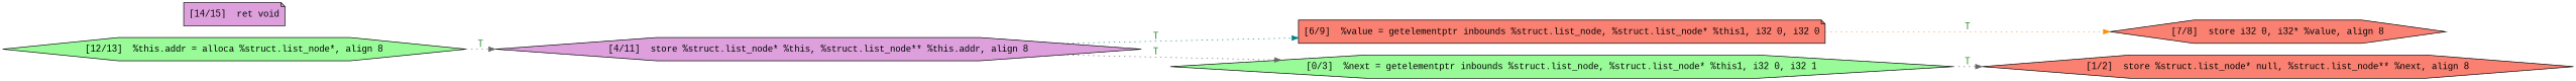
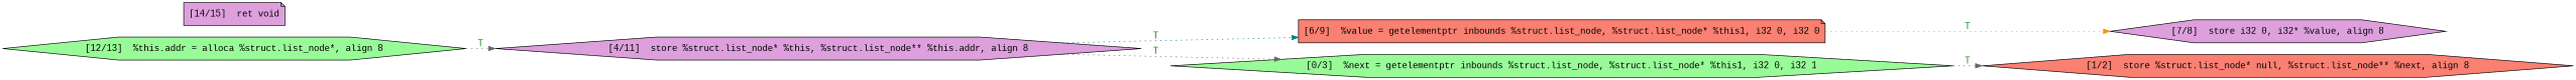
  digraph {
    rankdir=LR
    fontname="Liberation Mono"
    node [fillcolor=salmon shape=hexagon style=filled fontname="Liberation Mono"]
    edge [color=gray40 fontcolor=forestgreen penwidth=1.0 style=dotted fontname="Liberation Mono"]
    n1 [label="[6/9]  %value = getelementptr inbounds %struct.list_node, %struct.list_node* %this1, i32 0, i32 0" shape=note]
-   n2 [label="[7/8]  store i32 0, i32* %value, align 8"]
+   n2 [fillcolor=plum label="[7/8]  store i32 0, i32* %value, align 8"]
    n3 [fillcolor=plum label="[14/15]  ret void" shape=note]
    n4 [fillcolor=palegreen label="[12/13]  %this.addr = alloca %struct.list_node*, align 8"]
    n5 [fillcolor=plum label="[4/11]  store %struct.list_node* %this, %struct.list_node** %this.addr, align 8"]
    n6 [fillcolor=palegreen label="[0/3]  %next = getelementptr inbounds %struct.list_node, %struct.list_node* %this1, i32 0, i32 1"]
    n7 [label="[1/2]  store %struct.list_node* null, %struct.list_node** %next, align 8"]
    n1 -> n2 [color=darkorange label=T]
    n4 -> n5 [label=T]
    n5 -> n1 [color=teal label=T]
    n5 -> n6 [label=T]
    n6 -> n7 [label=T]
  }
